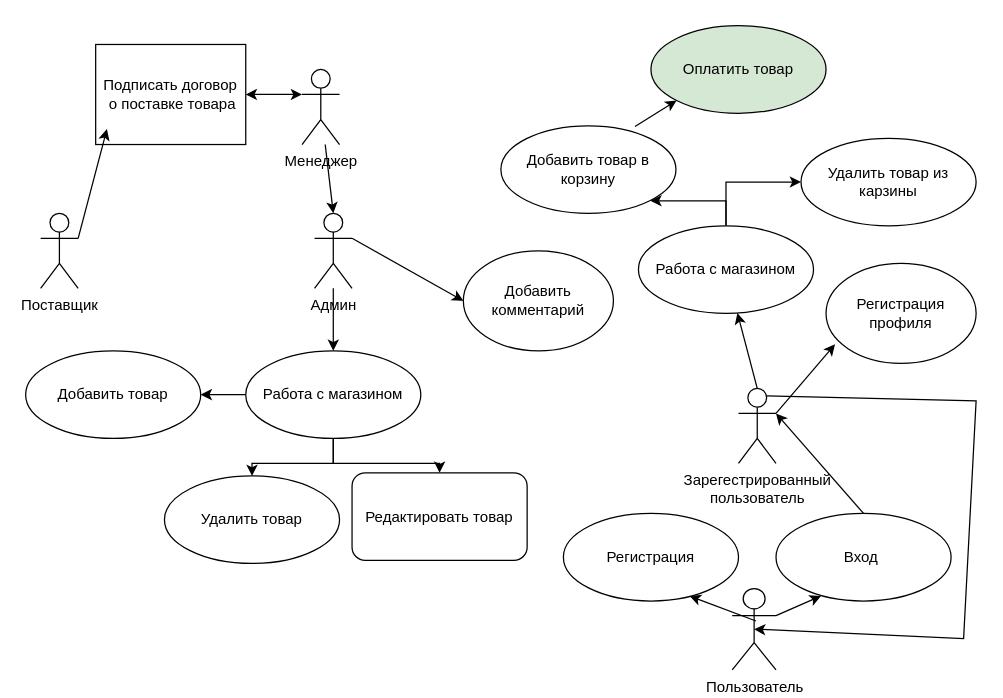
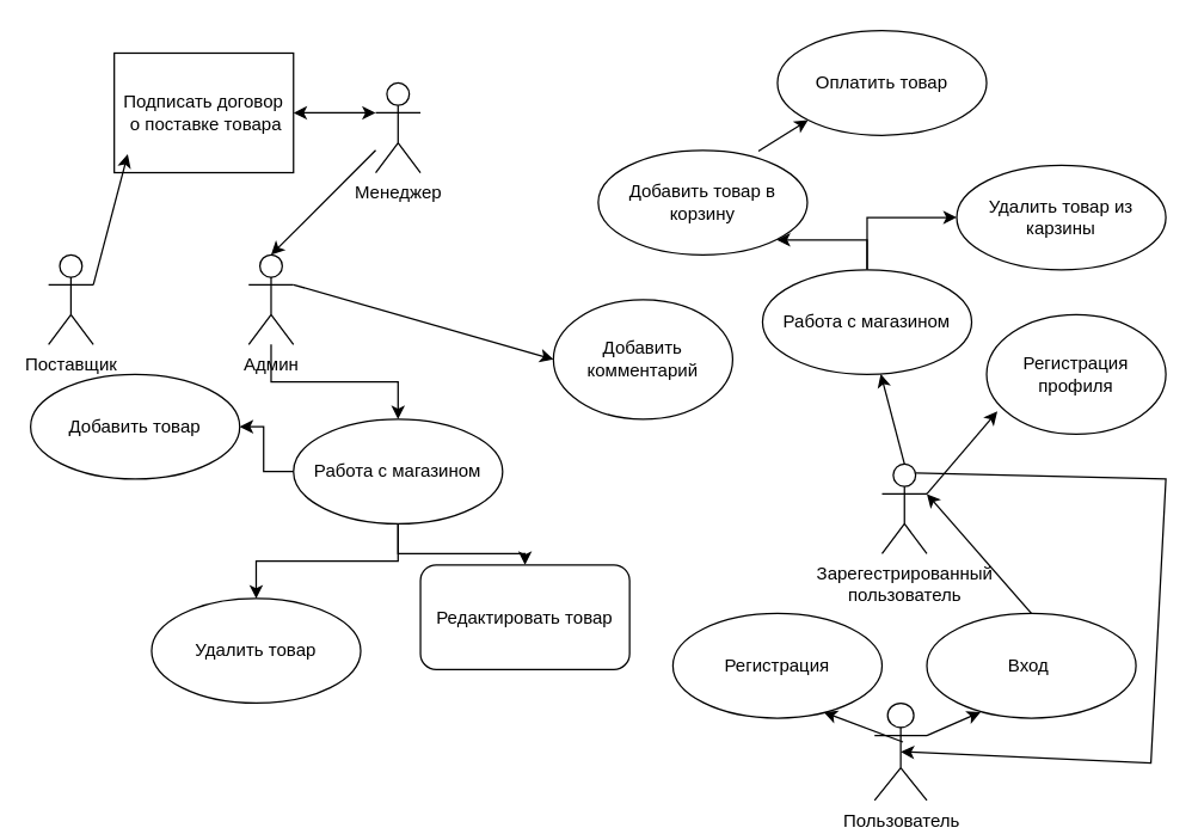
  <mxCell id="0" />
  <mxCell id="1" parent="0" />
- <mxCell id="2" value="Менеджер" style="shape=umlActor;verticalLabelPosition=bottom;verticalAlign=top;html=1;" parent="1" vertex="1"><mxGeometry x="241" y="55" width="30" height="60" as="geometry" /></mxCell>
- <mxCell id="3" value="Добавить товар" style="ellipse;whiteSpace=wrap;html=1;" parent="1" vertex="1"><mxGeometry x="20" y="280" width="140" height="70" as="geometry" /></mxCell>
- <mxCell id="4" value="Удалить товар" style="ellipse;whiteSpace=wrap;html=1;" parent="1" vertex="1"><mxGeometry x="131" y="380" width="140" height="70" as="geometry" /></mxCell>
+ <mxCell id="2" value="Менеджер" style="shape=umlActor;verticalLabelPosition=bottom;verticalAlign=top;html=1;" parent="1" vertex="1"><mxGeometry x="251" y="55" width="30" height="60" as="geometry" /></mxCell>
+ <mxCell id="3" value="Добавить товар" style="ellipse;whiteSpace=wrap;html=1;" parent="1" vertex="1"><mxGeometry x="20" y="250" width="140" height="70" as="geometry" /></mxCell>
+ <mxCell id="4" value="Удалить товар" style="ellipse;whiteSpace=wrap;html=1;" parent="1" vertex="1"><mxGeometry x="101" y="400" width="140" height="70" as="geometry" /></mxCell>
  <mxCell id="5" style="edgeStyle=orthogonalEdgeStyle;rounded=0;orthogonalLoop=1;jettySize=auto;html=1;" parent="1" source="8" target="3" edge="1"><mxGeometry relative="1" as="geometry" /></mxCell>
  <mxCell id="6" style="edgeStyle=orthogonalEdgeStyle;rounded=0;orthogonalLoop=1;jettySize=auto;html=1;entryX=0.5;entryY=0;entryDx=0;entryDy=0;" parent="1" source="8" target="4" edge="1"><mxGeometry relative="1" as="geometry" /></mxCell>
  <mxCell id="7" style="edgeStyle=orthogonalEdgeStyle;rounded=0;orthogonalLoop=1;jettySize=auto;html=1;" parent="1" source="8" target="9" edge="1"><mxGeometry relative="1" as="geometry" /></mxCell>
  <mxCell id="8" value="Работа с магазином" style="ellipse;whiteSpace=wrap;html=1;" parent="1" vertex="1"><mxGeometry x="196" y="280" width="140" height="70" as="geometry" /></mxCell>
  <mxCell id="9" value="Редактировать товар" style="whiteSpace=wrap;html=1;rounded=1;" parent="1" vertex="1"><mxGeometry x="281" y="377.5" width="140" height="70" as="geometry" /></mxCell>
  <mxCell id="10" value="Пользователь" style="shape=umlActor;verticalLabelPosition=bottom;verticalAlign=top;html=1;" parent="1" vertex="1"><mxGeometry x="585" y="470" width="35" height="65" as="geometry" /></mxCell>
  <mxCell id="11" value="" style="endArrow=classic;html=1;rounded=0;exitX=0.5;exitY=0;exitDx=0;exitDy=0;" parent="1" source="13" edge="1"><mxGeometry width="50" height="50" relative="1" as="geometry"><mxPoint x="753.5" y="220" as="sourcePoint" /><mxPoint x="620" y="330" as="targetPoint" /></mxGeometry></mxCell>
  <mxCell id="12" value="Добавить комментарий" style="ellipse;whiteSpace=wrap;html=1;" parent="1" vertex="1"><mxGeometry x="370" y="200" width="120" height="80" as="geometry" /></mxCell>
  <mxCell id="13" value="Вход&amp;nbsp;" style="ellipse;whiteSpace=wrap;html=1;" parent="1" vertex="1"><mxGeometry x="620" y="410" width="140" height="70" as="geometry" /></mxCell>
  <mxCell id="14" value="Зарегестрированный &lt;br&gt;пользователь" style="shape=umlActor;verticalLabelPosition=bottom;verticalAlign=top;html=1;outlineConnect=0;" parent="1" vertex="1"><mxGeometry x="590" y="310" width="30" height="60" as="geometry" /></mxCell>
  <mxCell id="15" value="" style="endArrow=classic;html=1;rounded=0;exitX=1;exitY=0.333;exitDx=0;exitDy=0;exitPerimeter=0;entryX=0.06;entryY=0.81;entryDx=0;entryDy=0;entryPerimeter=0;" parent="1" source="14" target="16" edge="1"><mxGeometry width="50" height="50" relative="1" as="geometry"><mxPoint x="710" y="150" as="sourcePoint" /><mxPoint x="810" y="40" as="targetPoint" /></mxGeometry></mxCell>
  <mxCell id="16" value="Регистрация профиля" style="ellipse;whiteSpace=wrap;html=1;" parent="1" vertex="1"><mxGeometry x="660" y="210" width="120" height="80" as="geometry" /></mxCell>
  <mxCell id="17" value="" style="endArrow=classic;html=1;rounded=0;entryX=0;entryY=0.5;entryDx=0;entryDy=0;exitX=1;exitY=0.333;exitDx=0;exitDy=0;exitPerimeter=0;" parent="1" source="23" target="12" edge="1"><mxGeometry width="50" height="50" relative="1" as="geometry"><mxPoint x="290" y="60" as="sourcePoint" /><mxPoint x="760" y="90" as="targetPoint" /></mxGeometry></mxCell>
  <mxCell id="18" value="Поставщик" style="shape=umlActor;verticalLabelPosition=bottom;verticalAlign=top;html=1;outlineConnect=0;" parent="1" vertex="1"><mxGeometry x="32" y="170" width="30" height="60" as="geometry" /></mxCell>
  <mxCell id="19" value="Подписать договор&lt;br&gt;&amp;nbsp;о поставке товара" style="whiteSpace=wrap;html=1;rounded=0;" parent="1" vertex="1"><mxGeometry x="76" y="35" width="120" height="80" as="geometry" /></mxCell>
  <mxCell id="20" value="" style="endArrow=classic;html=1;rounded=0;exitX=1;exitY=0.333;exitDx=0;exitDy=0;exitPerimeter=0;entryX=0.075;entryY=0.846;entryDx=0;entryDy=0;entryPerimeter=0;" parent="1" source="18" target="19" edge="1"><mxGeometry width="50" height="50" relative="1" as="geometry"><mxPoint x="280" y="110" as="sourcePoint" /><mxPoint x="330" y="60" as="targetPoint" /></mxGeometry></mxCell>
  <mxCell id="21" value="" style="endArrow=classic;startArrow=classic;html=1;rounded=0;exitX=1;exitY=0.5;exitDx=0;exitDy=0;entryX=0;entryY=0.333;entryDx=0;entryDy=0;entryPerimeter=0;" parent="1" source="19" target="2" edge="1"><mxGeometry width="50" height="50" relative="1" as="geometry"><mxPoint x="450" y="180" as="sourcePoint" /><mxPoint x="500" y="130" as="targetPoint" /></mxGeometry></mxCell>
  <mxCell id="22" value="" style="edgeStyle=orthogonalEdgeStyle;rounded=0;orthogonalLoop=1;jettySize=auto;html=1;" parent="1" source="23" target="8" edge="1"><mxGeometry relative="1" as="geometry" /></mxCell>
- <mxCell id="23" value="Админ" style="shape=umlActor;verticalLabelPosition=bottom;verticalAlign=top;html=1;outlineConnect=0;" parent="1" vertex="1"><mxGeometry x="251" y="170" width="30" height="60" as="geometry" /></mxCell>
+ <mxCell id="23" value="Админ" style="shape=umlActor;verticalLabelPosition=bottom;verticalAlign=top;html=1;outlineConnect=0;" parent="1" vertex="1"><mxGeometry x="166" y="170" width="30" height="60" as="geometry" /></mxCell>
  <mxCell id="24" value="" style="endArrow=classic;html=1;rounded=0;entryX=0.5;entryY=0;entryDx=0;entryDy=0;entryPerimeter=0;" parent="1" source="2" target="23" edge="1"><mxGeometry width="50" height="50" relative="1" as="geometry"><mxPoint x="270" y="300" as="sourcePoint" /><mxPoint x="320" y="250" as="targetPoint" /></mxGeometry></mxCell>
  <mxCell id="25" value="Добавить товар в корзину" style="ellipse;whiteSpace=wrap;html=1;" parent="1" vertex="1"><mxGeometry x="400" y="100" width="140" height="70" as="geometry" /></mxCell>
  <mxCell id="26" value="Удалить товар из карзины" style="ellipse;whiteSpace=wrap;html=1;" parent="1" vertex="1"><mxGeometry x="640" y="110" width="140" height="70" as="geometry" /></mxCell>
  <mxCell id="27" style="edgeStyle=orthogonalEdgeStyle;rounded=0;orthogonalLoop=1;jettySize=auto;html=1;entryX=1;entryY=1;entryDx=0;entryDy=0;" parent="1" source="29" target="25" edge="1"><mxGeometry relative="1" as="geometry" /></mxCell>
  <mxCell id="28" style="edgeStyle=orthogonalEdgeStyle;rounded=0;orthogonalLoop=1;jettySize=auto;html=1;entryX=0;entryY=0.5;entryDx=0;entryDy=0;" parent="1" source="29" target="26" edge="1"><mxGeometry relative="1" as="geometry" /></mxCell>
  <mxCell id="29" value="Работа с магазином" style="ellipse;whiteSpace=wrap;html=1;" parent="1" vertex="1"><mxGeometry x="510" y="180" width="140" height="70" as="geometry" /></mxCell>
  <mxCell id="30" value="" style="endArrow=classic;html=1;rounded=0;exitX=0.5;exitY=0;exitDx=0;exitDy=0;exitPerimeter=0;" parent="1" source="14" target="29" edge="1"><mxGeometry width="50" height="50" relative="1" as="geometry"><mxPoint x="860" y="130" as="sourcePoint" /><mxPoint x="910" y="80" as="targetPoint" /></mxGeometry></mxCell>
- <mxCell id="31" value="Оплатить товар" style="ellipse;whiteSpace=wrap;html=1;fillColor=#d5e8d4;" parent="1" vertex="1"><mxGeometry x="520" y="20" width="140" height="70" as="geometry" /></mxCell>
+ <mxCell id="31" value="Оплатить товар" style="ellipse;whiteSpace=wrap;html=1;" parent="1" vertex="1"><mxGeometry x="520" y="20" width="140" height="70" as="geometry" /></mxCell>
  <mxCell id="32" value="" style="endArrow=classic;html=1;rounded=0;exitX=0.766;exitY=0.009;exitDx=0;exitDy=0;entryX=0;entryY=1;entryDx=0;entryDy=0;exitPerimeter=0;" parent="1" source="25" target="31" edge="1"><mxGeometry width="50" height="50" relative="1" as="geometry"><mxPoint x="840" y="80" as="sourcePoint" /><mxPoint x="890" y="30" as="targetPoint" /></mxGeometry></mxCell>
  <mxCell id="33" value="" style="endArrow=classic;html=1;rounded=0;exitX=1;exitY=0.333;exitDx=0;exitDy=0;exitPerimeter=0;entryX=0.257;entryY=0.943;entryDx=0;entryDy=0;entryPerimeter=0;" edge="1" parent="1" source="10" target="13"><mxGeometry width="50" height="50" relative="1" as="geometry"><mxPoint x="620" y="360" as="sourcePoint" /><mxPoint x="670" y="310" as="targetPoint" /></mxGeometry></mxCell>
  <mxCell id="34" value="Регистрация" style="ellipse;whiteSpace=wrap;html=1;" vertex="1" parent="1"><mxGeometry x="450" y="410" width="140" height="70" as="geometry" /></mxCell>
  <mxCell id="35" value="" style="endArrow=classic;html=1;rounded=0;exitX=0.543;exitY=0.4;exitDx=0;exitDy=0;exitPerimeter=0;entryX=0.721;entryY=0.943;entryDx=0;entryDy=0;entryPerimeter=0;" edge="1" parent="1" source="10" target="34"><mxGeometry width="50" height="50" relative="1" as="geometry"><mxPoint x="497" y="381.667" as="sourcePoint" /><mxPoint x="540" y="375" as="targetPoint" /></mxGeometry></mxCell>
  <mxCell id="36" value="" style="endArrow=classic;html=1;rounded=0;exitX=0.75;exitY=0.1;exitDx=0;exitDy=0;exitPerimeter=0;entryX=0.5;entryY=0.5;entryDx=0;entryDy=0;entryPerimeter=0;" edge="1" parent="1" source="14" target="10"><mxGeometry width="50" height="50" relative="1" as="geometry"><mxPoint x="630" y="340" as="sourcePoint" /><mxPoint x="700" y="510" as="targetPoint" /><Array as="points"><mxPoint x="780" y="320" /><mxPoint x="770" y="510" /></Array></mxGeometry></mxCell>
